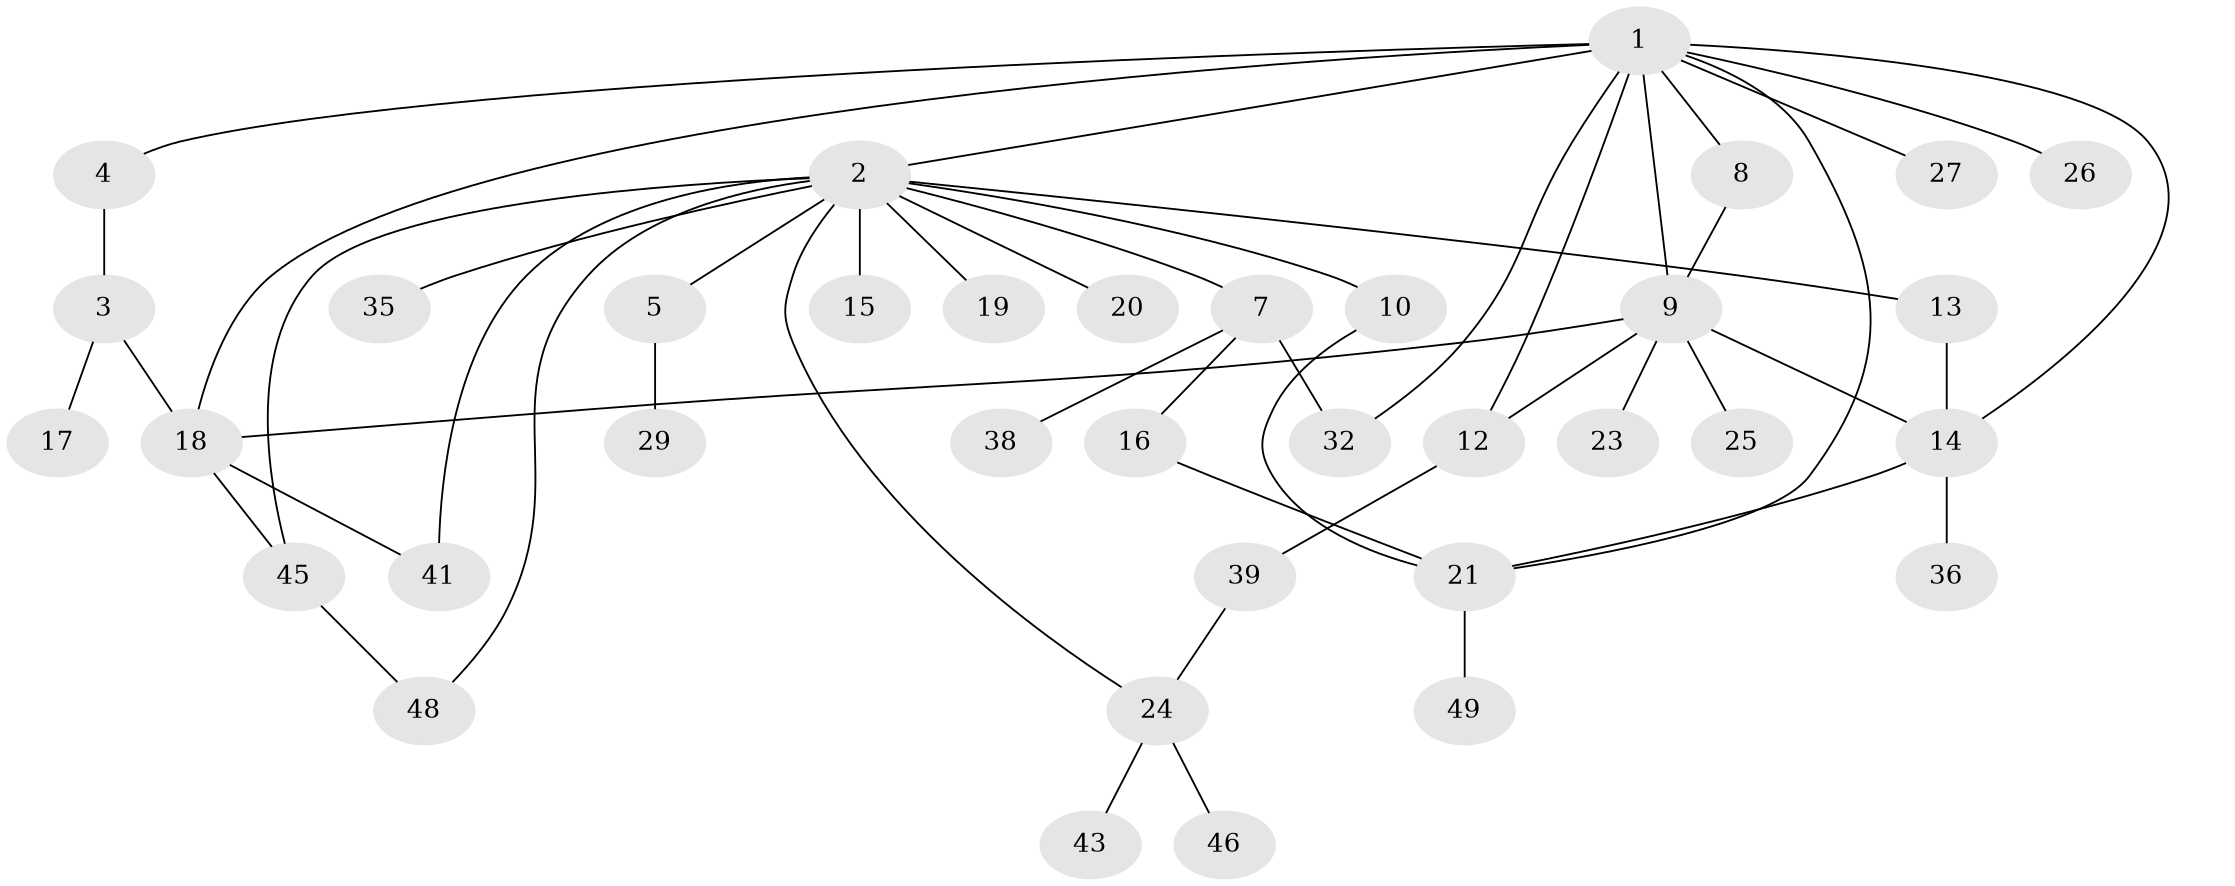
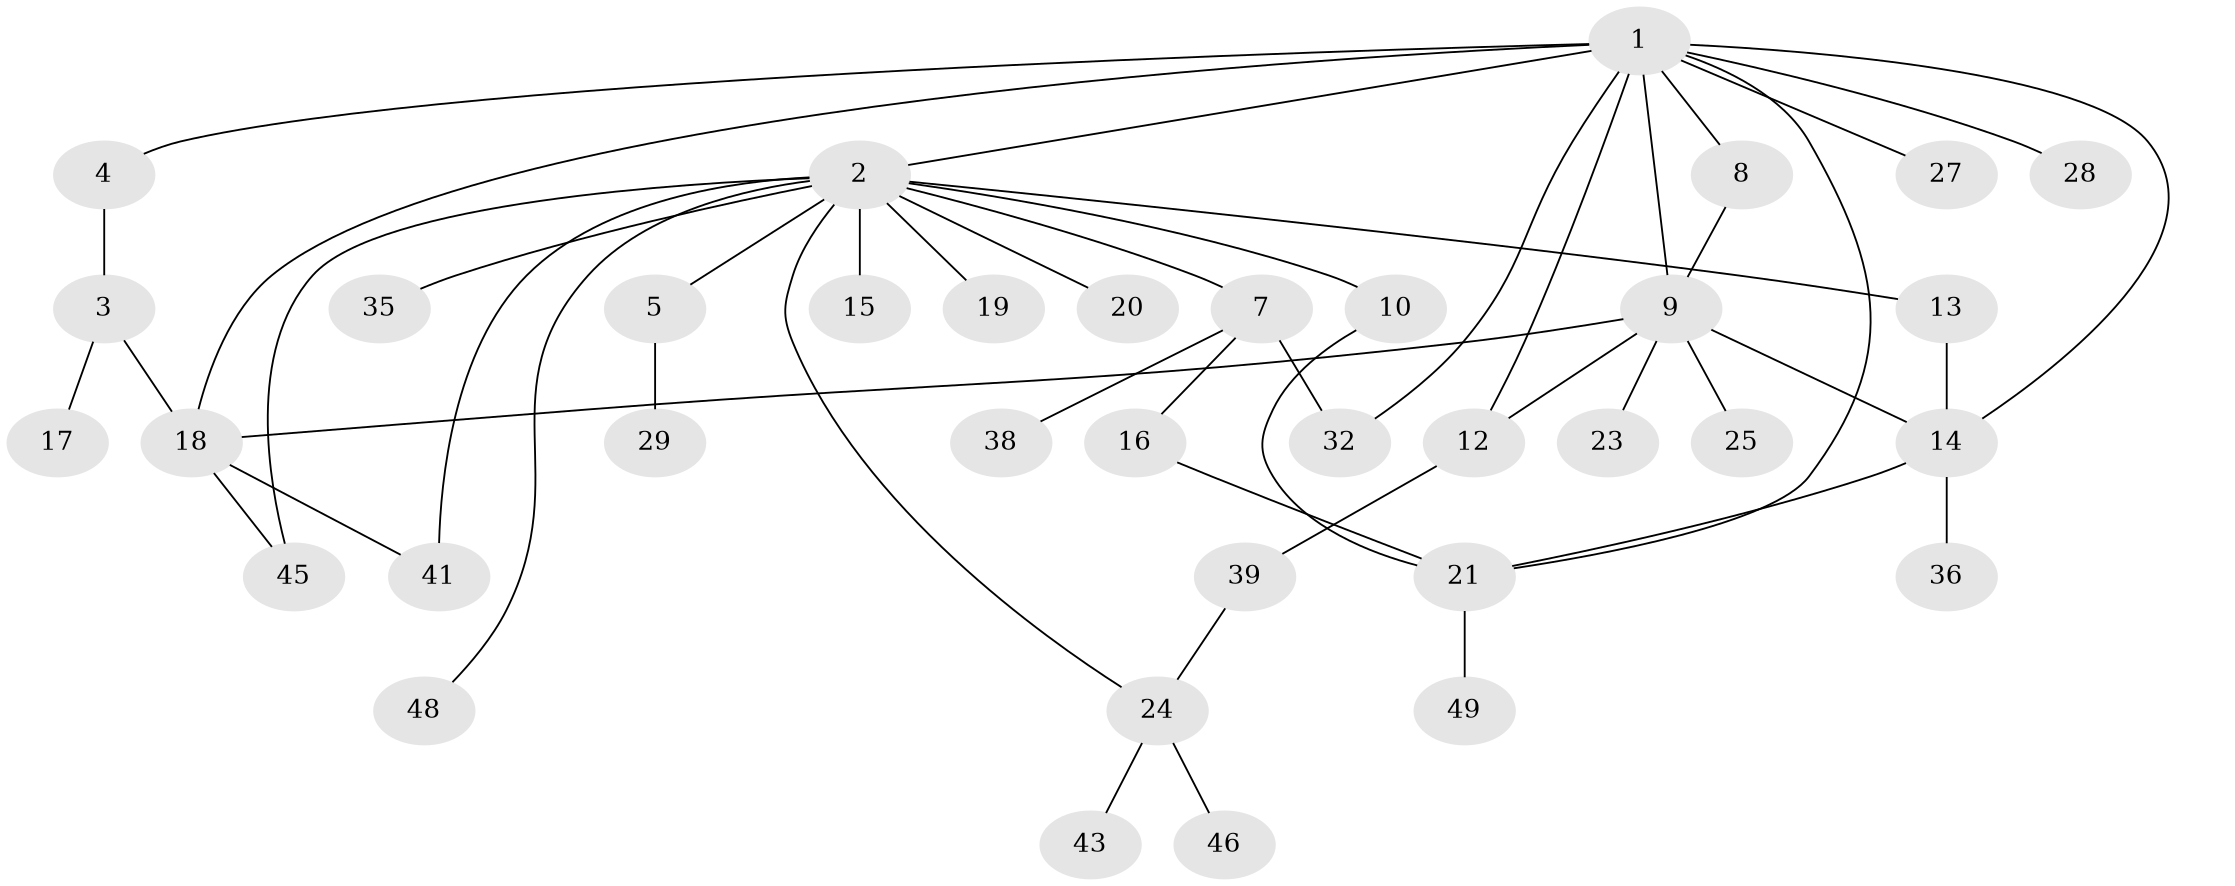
  graph {
    node [color=gray90 style=filled]
    1 [super="+34"]
    2 [super="+6"]
    4
    8 [super="+22"]
    9 [super="+33"]
    12 [super="+44"]
    14 [super="+30"]
    18 [super="+26"]
    21 [super="+31"]
    27
-   28 [label=26]
+   28
    32
    5
    7 [super="+11"]
    10 [super="+40"]
    13 [super="+51"]
    15
    19
    20
    24 [super="+42"]
    35
    41 [super="+47"]
    45
    48
    3 [super="+50"]
    23
    25
    39
    36
    49
    17 [super="+52"]
    29
    16
    38
    43
    46
    1 -- 2
    1 -- 4
    1 -- 8
    1 -- 9
    1 -- 12
    1 -- 14
    1 -- 18
    1 -- 21
    1 -- 27
    1 -- 28
    1 -- 32
    2 -- 5
    2 -- 7
    2 -- 10
    2 -- 13
    2 -- 15
    2 -- 19
    2 -- 20
    2 -- 24
    2 -- 35
    2 -- 41
    2 -- 45
    2 -- 48
    4 -- 3 [weight=2]
    8 -- 9
    9 -- 12
    9 -- 14
    9 -- 18
    9 -- 23
    9 -- 25
    12 -- 39
    14 -- 21
    14 -- 36
    18 -- 41
    18 -- 45
    21 -- 49
    5 -- 29
    7 -- 32
    7 -- 16
    7 -- 38
    10 -- 21
    13 -- 14
    24 -- 43
    24 -- 46
-   45 -- 48
    3 -- 18
    3 -- 17
    39 -- 24
    16 -- 21
  }
